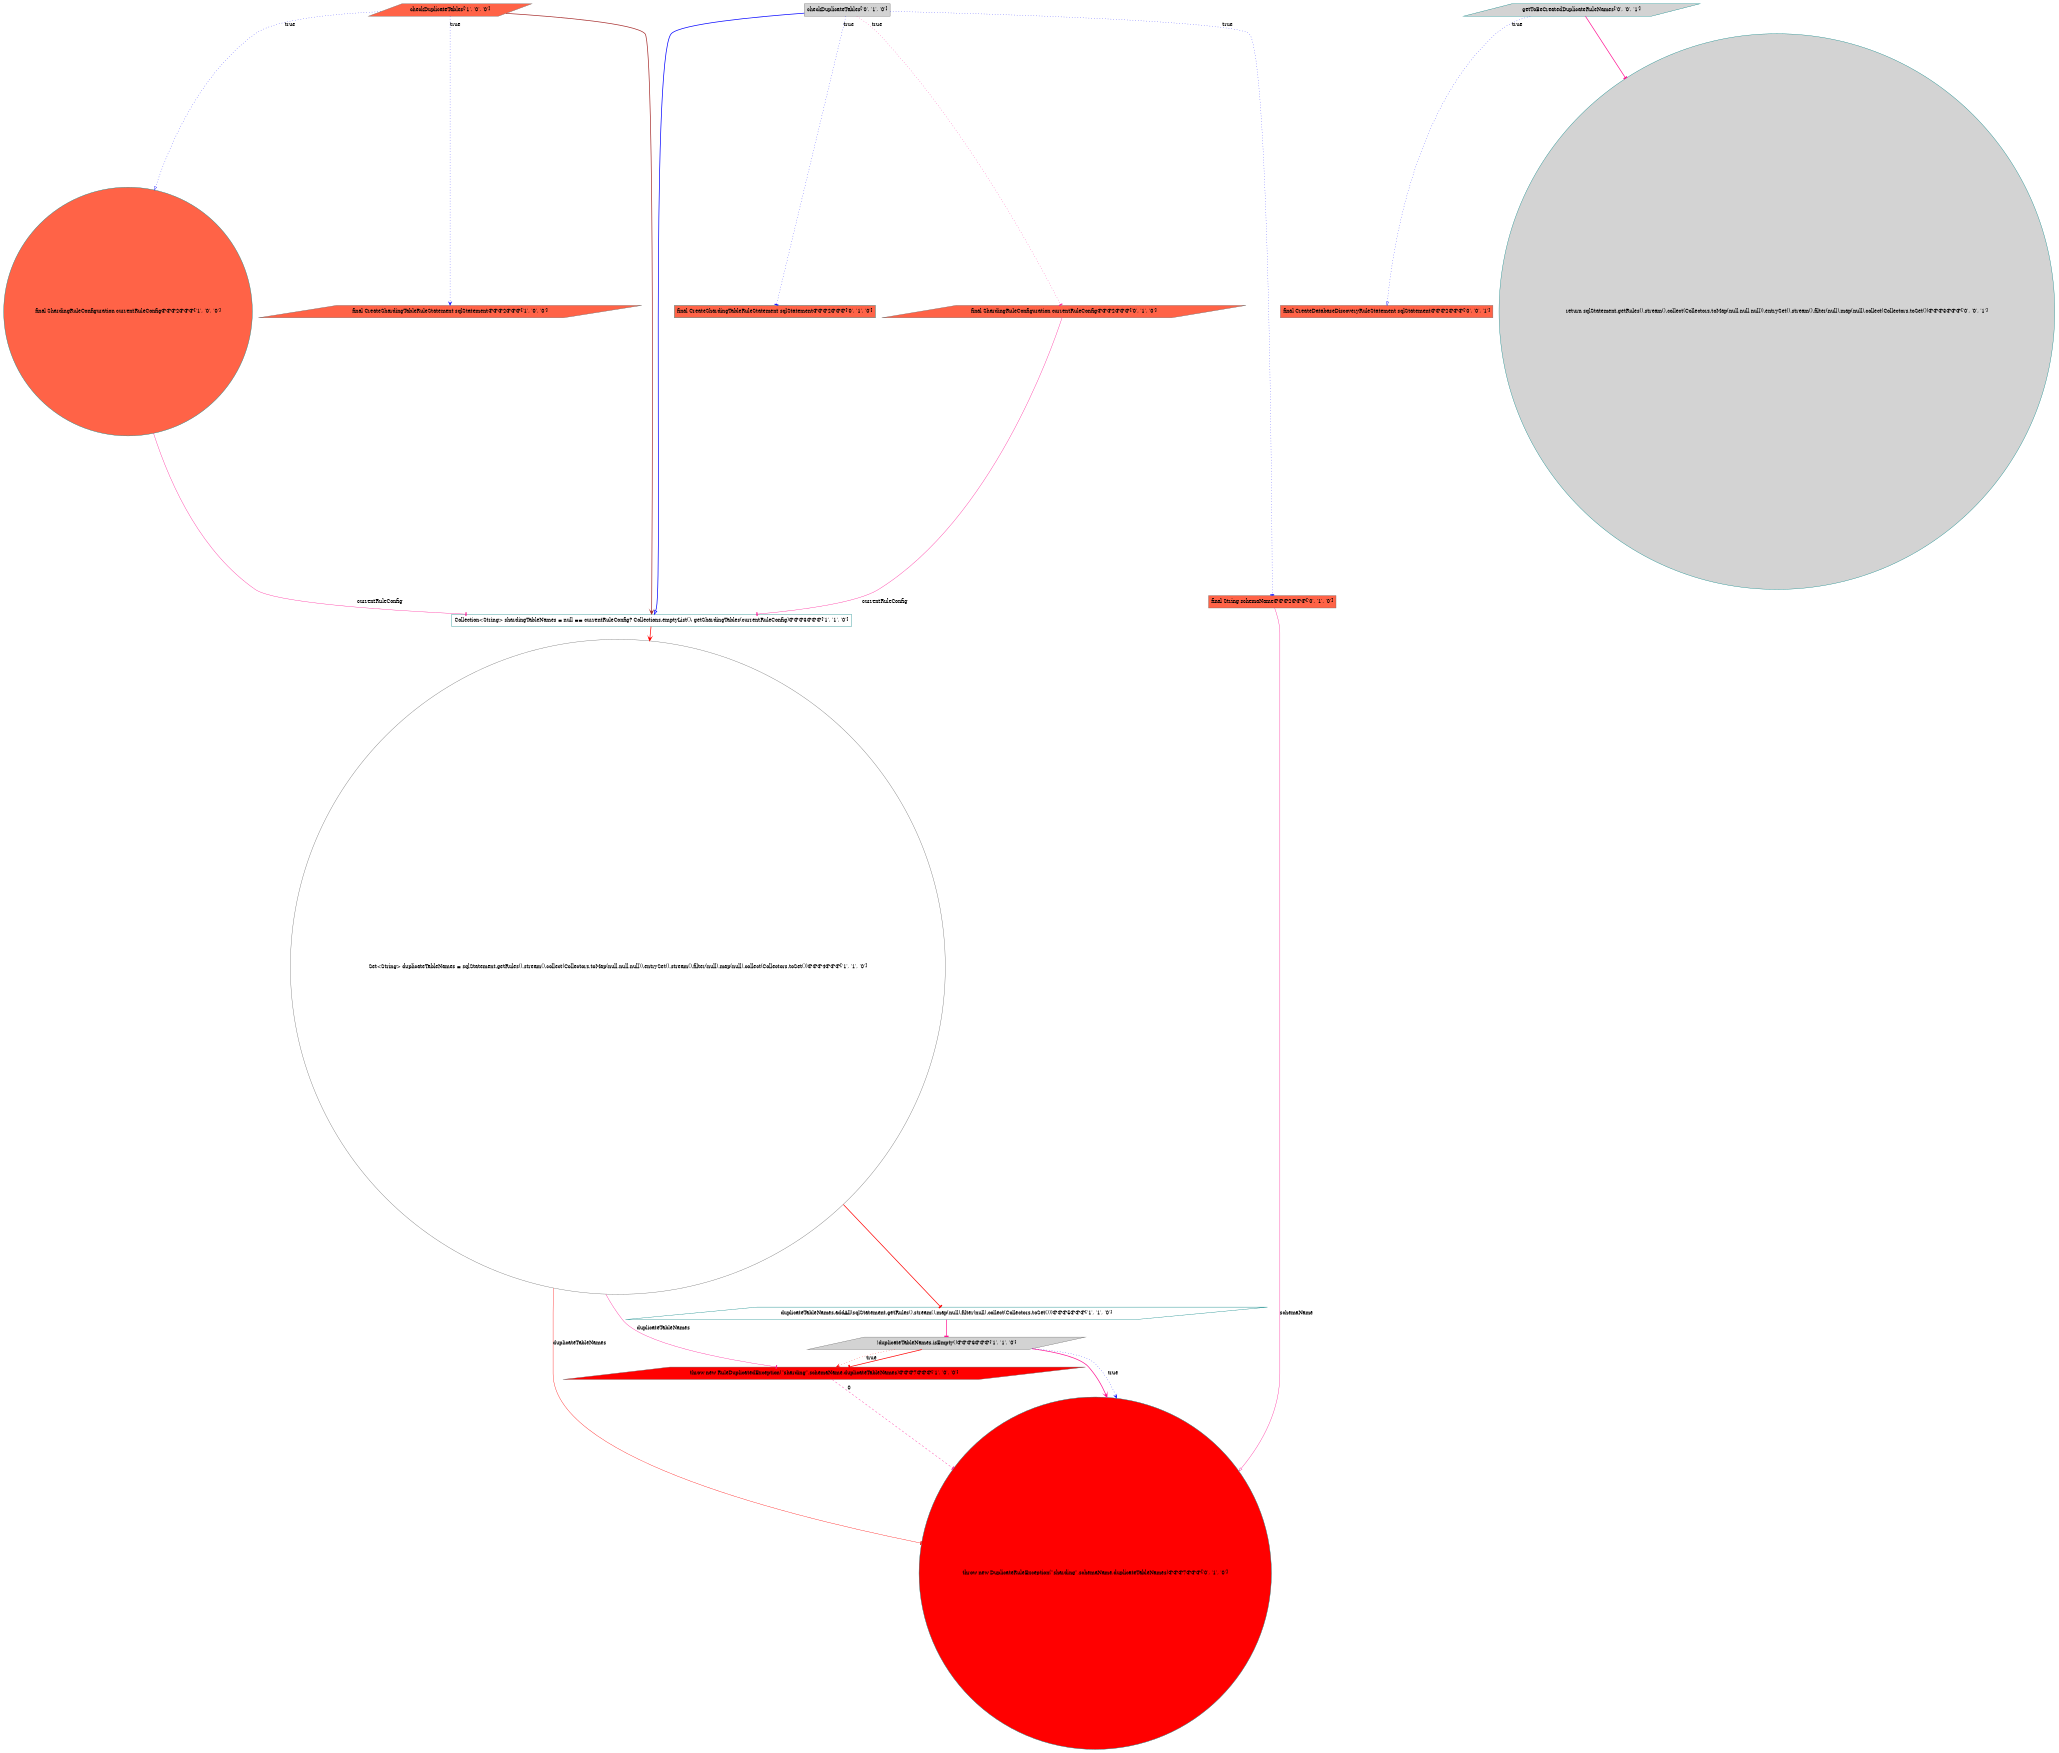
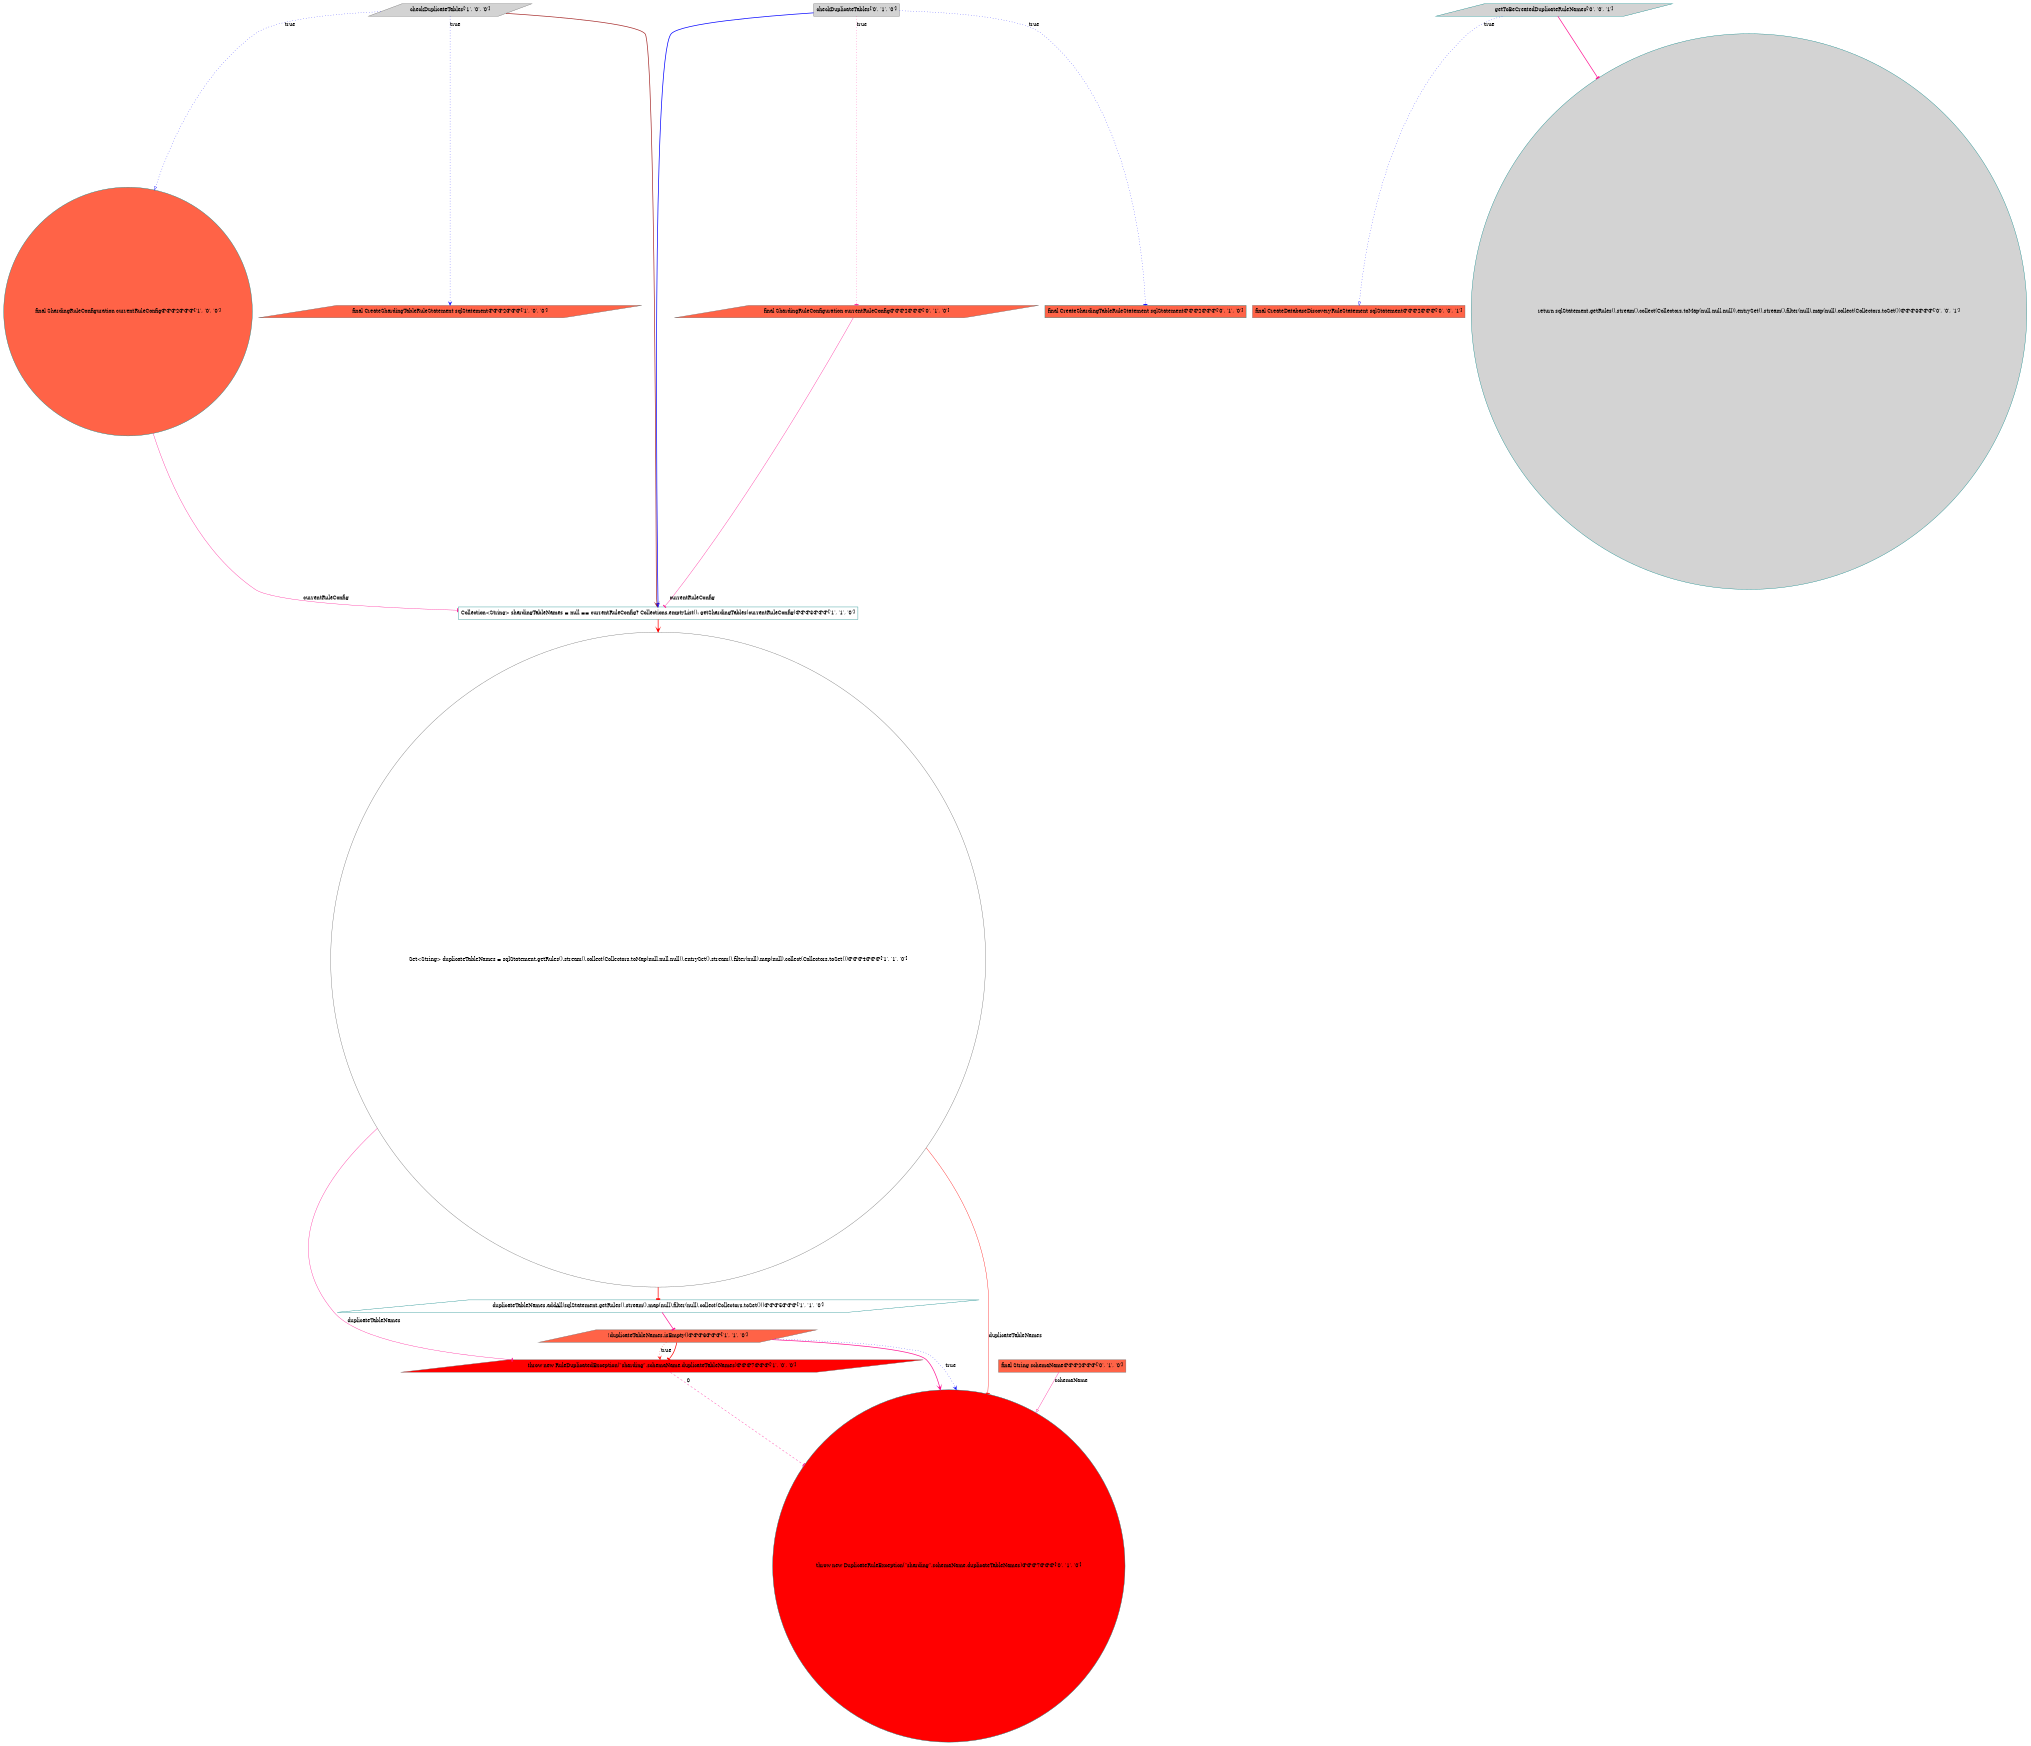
  digraph {
    node [color=gray40 fillcolor=tomato shape=parallelogram style=filled]
    edge [arrowhead=tee color=deeppink style=bold]
    n1 [color=teal fillcolor=white label="duplicateTableNames.addAll(sqlStatement.getRules().stream().map(null).filter(null).collect(Collectors.toSet()))@@@5@@@['1', '1', '0']"]
-   n2 [fillcolor=lightgray label="!duplicateTableNames.isEmpty()@@@6@@@['1', '1', '0']"]
+   n2 [label="!duplicateTableNames.isEmpty()@@@6@@@['1', '1', '0']"]
    n3 [color=teal fillcolor=red label="throw new DuplicateRuleException(\"sharding\",schemaName,duplicateTableNames)@@@7@@@['0', '1', '0']" shape=circle]
    n4 [fillcolor=red label="throw new RuleDuplicatedException(\"sharding\",schemaName,duplicateTableNames)@@@7@@@['1', '0', '0']"]
    n5 [fillcolor=white label="Set<String> duplicateTableNames = sqlStatement.getRules().stream().collect(Collectors.toMap(null,null,null)).entrySet().stream().filter(null).map(null).collect(Collectors.toSet())@@@4@@@['1', '1', '0']" shape=circle]
-   n6 [label="checkDuplicateTables['1', '0', '0']"]
+   n6 [fillcolor=lightgray label="checkDuplicateTables['1', '0', '0']"]
    n7 [label="final CreateShardingTableRuleStatement sqlStatement@@@2@@@['1', '0', '0']"]
    n8 [color=teal fillcolor=white label="Collection<String> shardingTableNames = null == currentRuleConfig? Collections.emptyList(): getShardingTables(currentRuleConfig)@@@3@@@['1', '1', '0']" shape=box]
    n9 [color=teal label="final ShardingRuleConfiguration currentRuleConfig@@@2@@@['1', '0', '0']" shape=circle]
    n10 [color=teal fillcolor=lightgray label="getToBeCreatedDuplicateRuleNames['0', '0', '1']"]
    n11 [label="final CreateDatabaseDiscoveryRuleStatement sqlStatement@@@2@@@['0', '0', '1']" shape=box]
    n12 [color=teal fillcolor=lightgray label="return sqlStatement.getRules().stream().collect(Collectors.toMap(null,null,null)).entrySet().stream().filter(null).map(null).collect(Collectors.toSet())@@@3@@@['0', '0', '1']" shape=circle]
    n13 [fillcolor=lightgray label="checkDuplicateTables['0', '1', '0']" shape=box]
    n14 [label="final String schemaName@@@2@@@['0', '1', '0']" shape=box]
    n15 [label="final ShardingRuleConfiguration currentRuleConfig@@@2@@@['0', '1', '0']"]
    n16 [color=teal label="final CreateShardingTableRuleStatement sqlStatement@@@2@@@['0', '1', '0']" shape=box]
    n1 -> n2
    n2 -> n3 [arrowhead=vee]
    n2 -> n3 [arrowhead=vee color=blue label=true style=dotted]
    n2 -> n4 [color=red]
    n2 -> n4 [arrowhead=vee color=red label=true style=dotted]
    n4 -> n3 [label=0 style=dashed]
    n5 -> n1 [color=red]
    n5 -> n3 [color=red label=duplicateTableNames style=solid]
    n5 -> n4 [label=duplicateTableNames style=solid]
    n6 -> n7 [arrowhead=vee color=blue label=true style=dotted]
    n6 -> n8 [arrowhead=vee color=brown]
    n6 -> n9 [arrowhead=onormal color=blue label=true style=dotted]
    n8 -> n5 [arrowhead=vee color=red]
    n9 -> n8 [label=currentRuleConfig style=solid]
    n10 -> n11 [arrowhead=onormal color=blue label=true style=dotted]
    n10 -> n12
    n13 -> n8 [arrowhead=onormal color=blue]
-   n13 -> n14 [color=blue label=true style=dotted]
    n13 -> n15 [label=true style=dotted]
    n13 -> n16 [color=blue label=true style=dotted]
    n14 -> n3 [arrowhead=onormal label=schemaName style=solid]
    n15 -> n8 [label=currentRuleConfig style=solid]
  }
